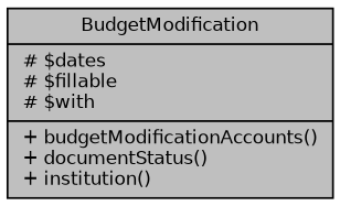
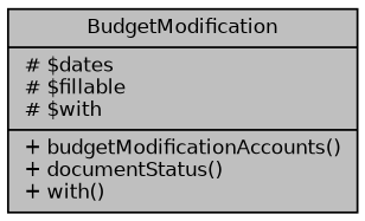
  digraph {
-   n1 [color=black fillcolor=grey75 fontcolor=black fontname=Helvetica fontsize=10 height=0.2 label="{BudgetModification\n|# $dates\l# $fillable\l# $with\l|+ budgetModificationAccounts()\l+ documentStatus()\l+ institution()\l}" shape=record style=filled width=0.4]
+   n1 [color=black fillcolor=grey75 fontcolor=black fontname=Helvetica fontsize=10 height=0.2 label="{BudgetModification\n|# $dates\l# $fillable\l# $with\l|+ budgetModificationAccounts()\l+ documentStatus()\l+ with()\l}" shape=record style=filled width=0.4]
  }
